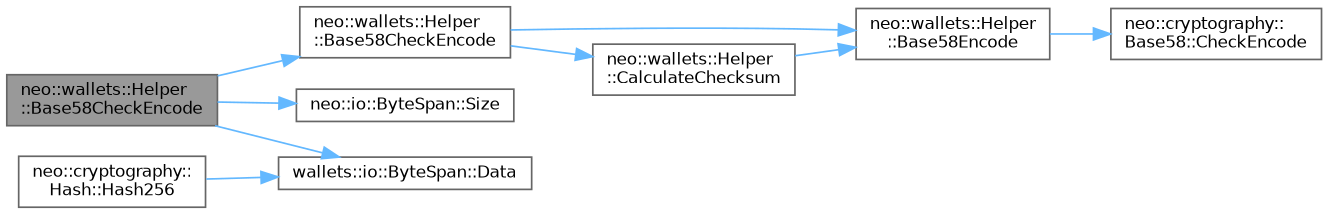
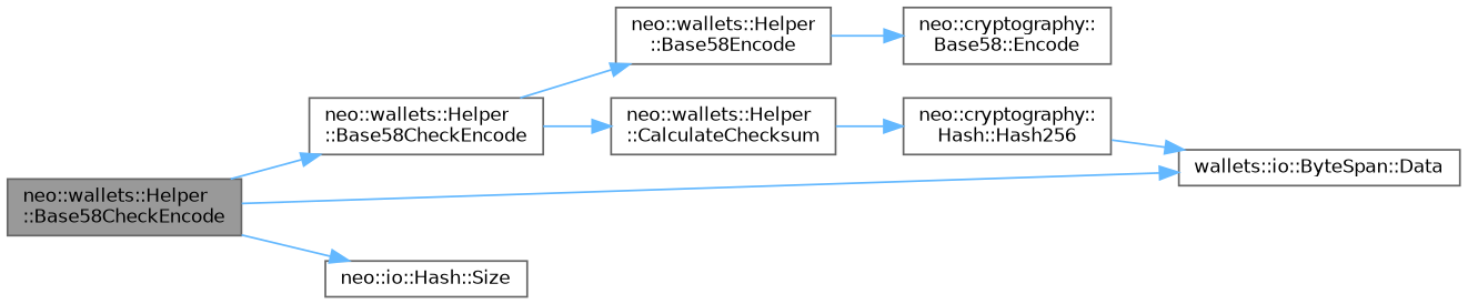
  digraph {
    rankdir=LR
    node [color=grey40 fillcolor=white fontname=Helvetica fontsize=10 shape=box style=filled]
    edge [color=steelblue1 fontname=Helvetica fontsize=10 labelfontname=Helvetica labelfontsize=10 style=solid]
    n1 [color=gray40 fillcolor=grey60 fontcolor=black height=0.2 label="neo::wallets::Helper\l::Base58CheckEncode" width=0.4]
    n2 [height=0.2 label="neo::wallets::Helper\l::Base58CheckEncode" width=0.4]
    n3 [height=0.2 label="wallets::io::ByteSpan::Data" width=0.4]
-   n4 [height=0.2 label="neo::io::ByteSpan::Size" width=0.4]
+   n4 [height=0.2 label="neo::io::Hash::Size" width=0.4]
    n5 [height=0.2 label="neo::wallets::Helper\l::Base58Encode" width=0.4]
    n6 [height=0.2 label="neo::wallets::Helper\l::CalculateChecksum" width=0.4]
-   n7 [height=0.2 label="neo::cryptography::\lBase58::CheckEncode" width=0.4]
+   n7 [height=0.2 label="neo::cryptography::\lBase58::Encode" width=0.4]
    n8 [height=0.2 label="neo::cryptography::\lHash::Hash256" width=0.4]
    n1 -> n2
    n1 -> n3
    n1 -> n4
    n2 -> n5
    n2 -> n6
    n5 -> n7
-   n6 -> n5
+   n6 -> n8
    n8 -> n3
  }
